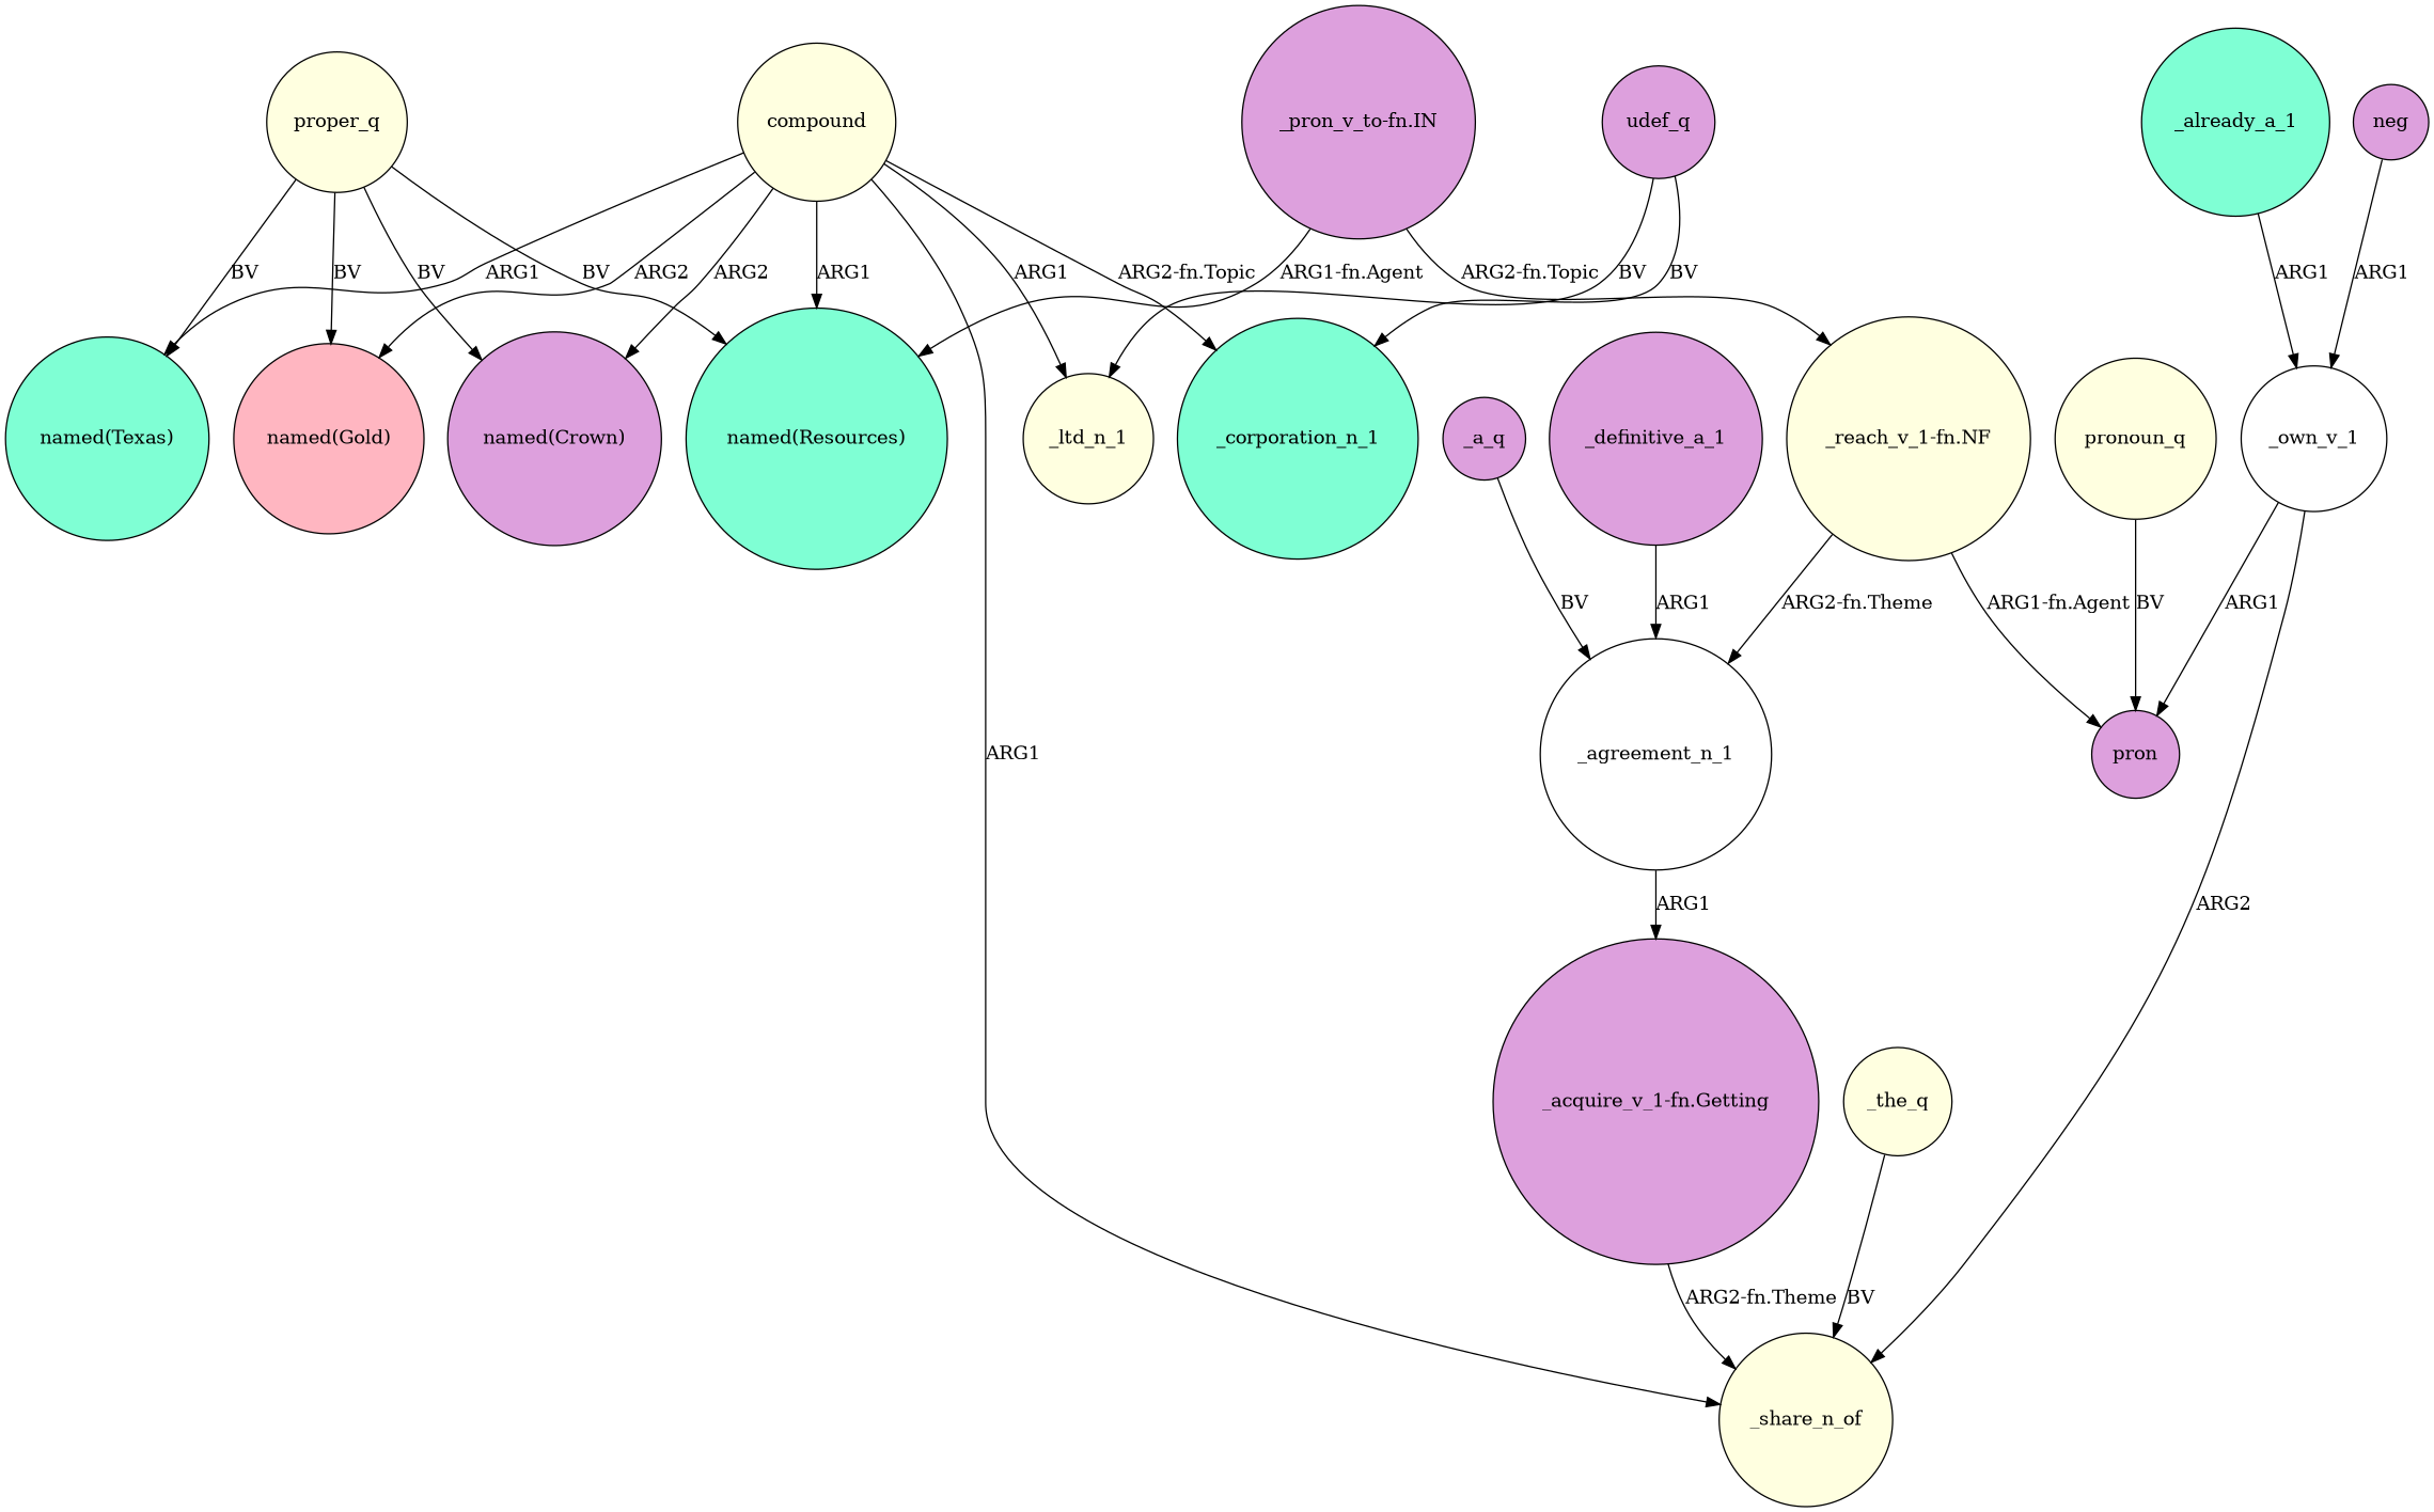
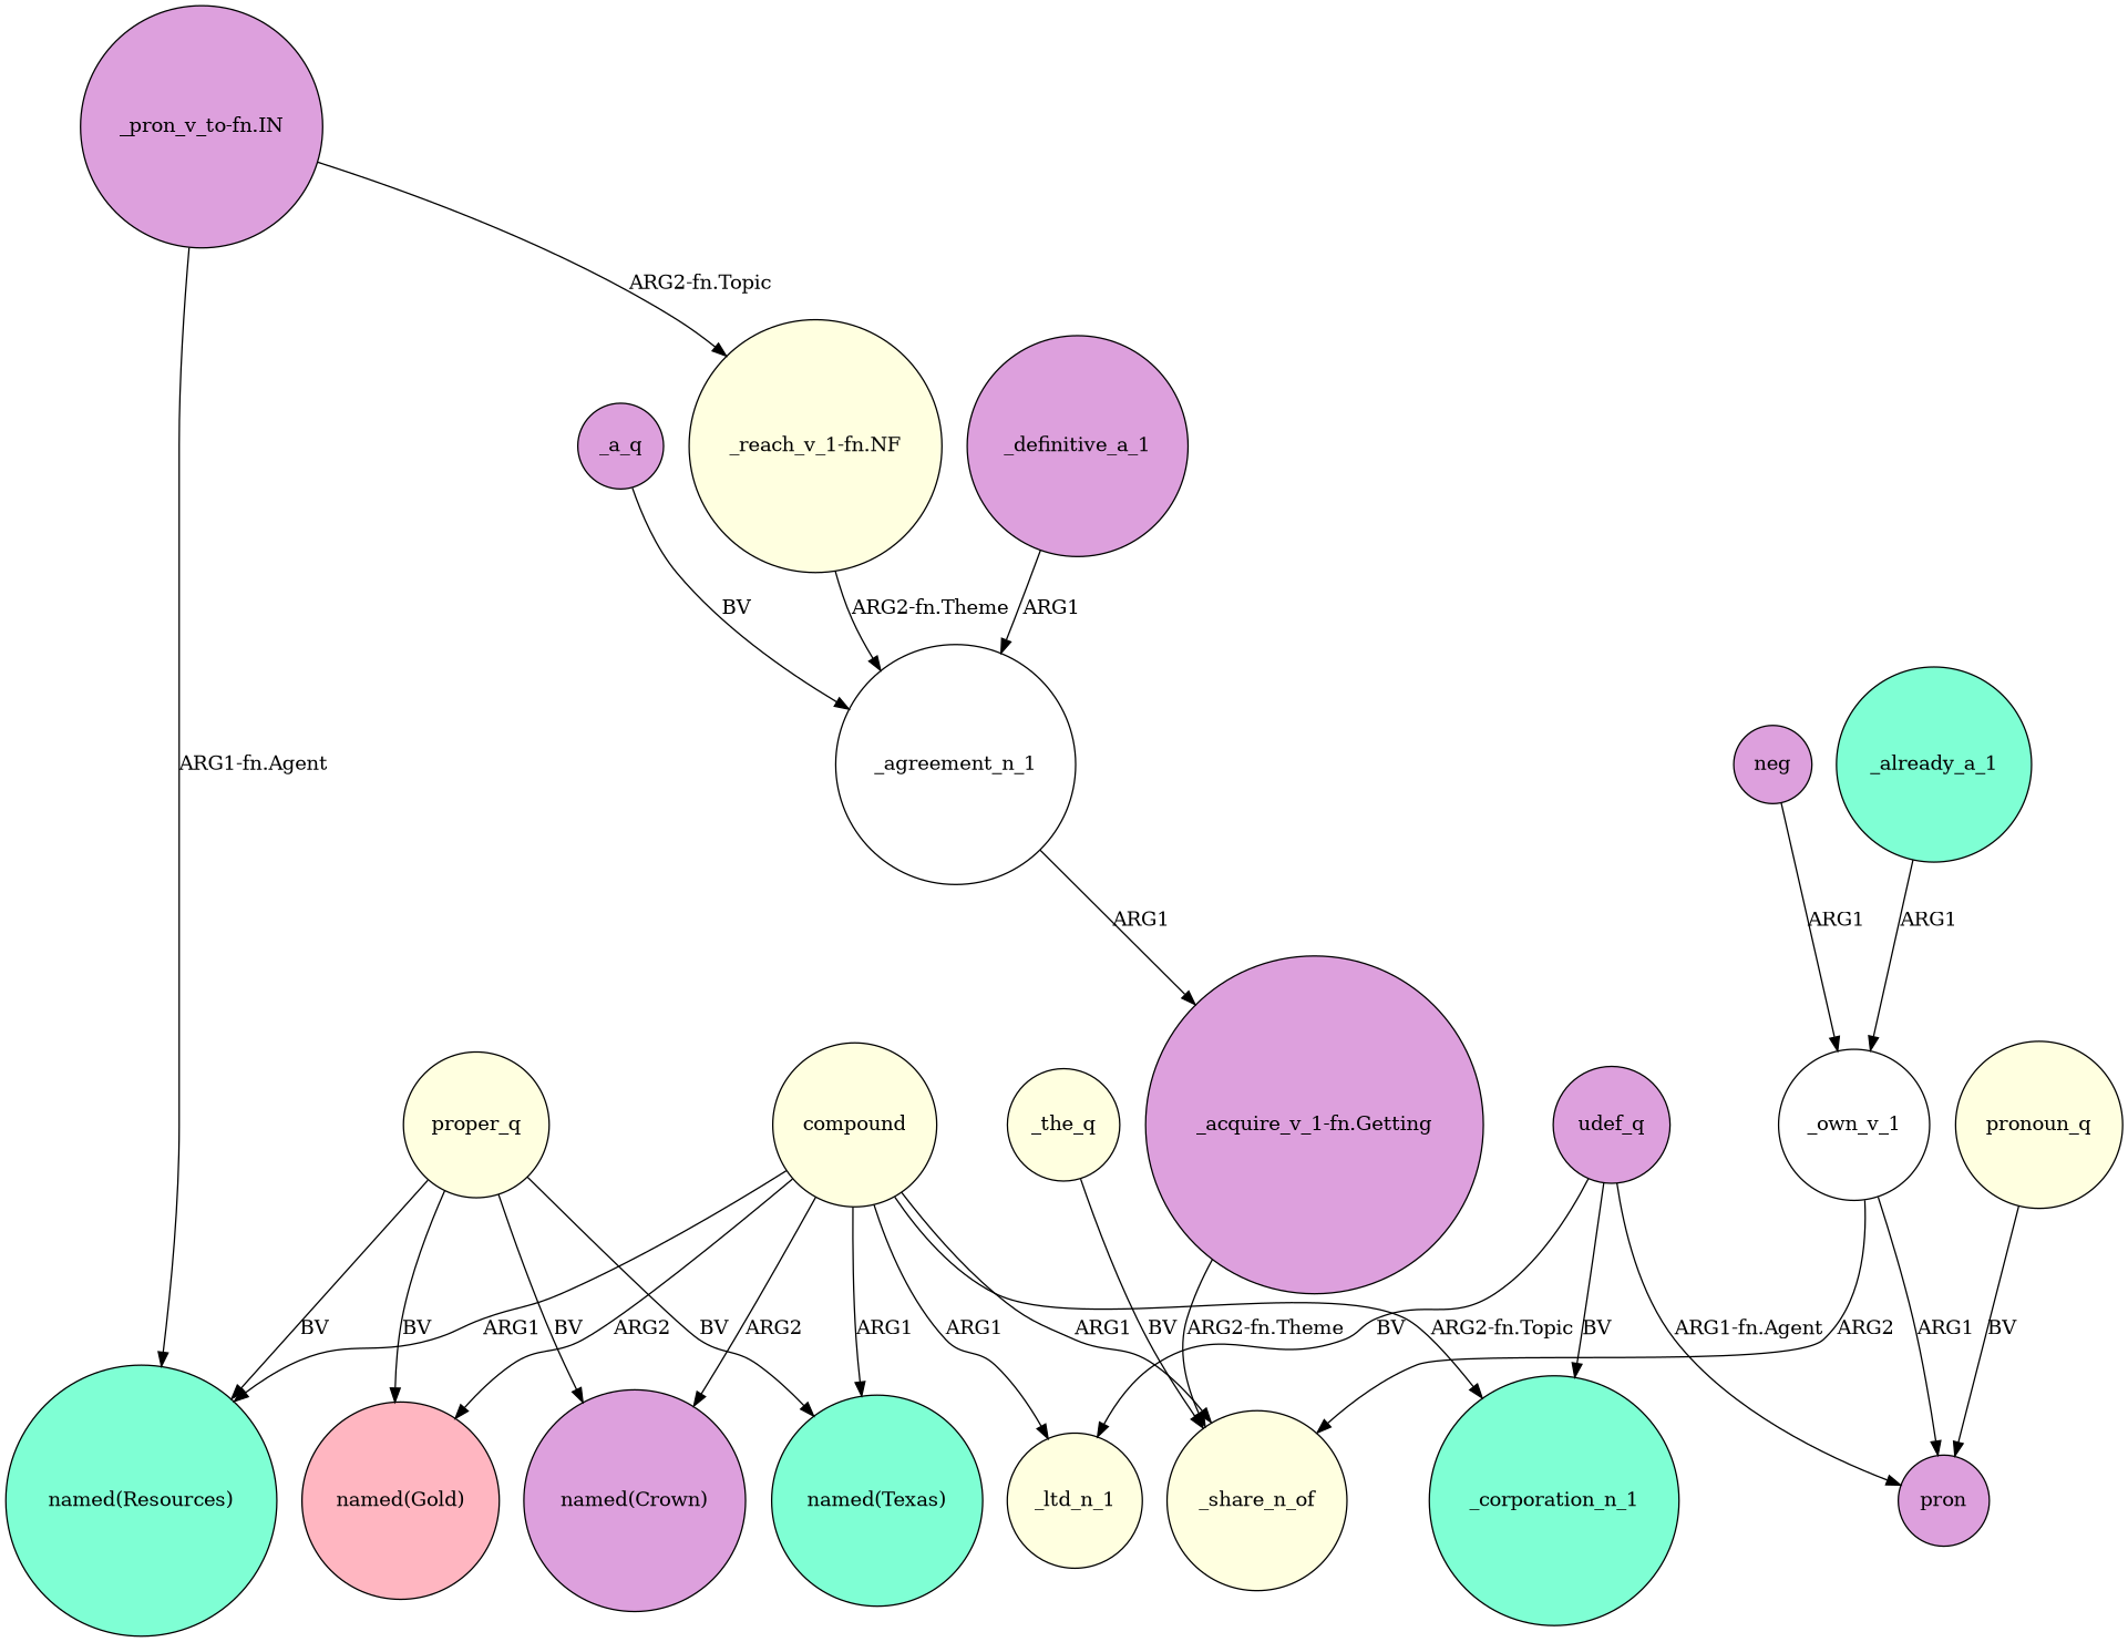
  digraph {
    node [fillcolor=plum shape=circle style=filled]
    compound [fillcolor=lightyellow]
    "named(Resources)" [fillcolor=aquamarine]
    "named(Texas)" [fillcolor=aquamarine]
    "named(Gold)" [fillcolor=lightpink]
    "named(Crown)"
    _share_n_of [fillcolor=lightyellow]
    _corporation_n_1 [fillcolor=aquamarine]
    _ltd_n_1 [fillcolor=lightyellow]
    _own_v_1 [fillcolor=white]
    neg
    pron
    proper_q [fillcolor=lightyellow]
    _the_q [fillcolor=lightyellow]
    "_acquire_v_1-fn.Getting"
    pronoun_q [fillcolor=lightyellow]
    udef_q
    _already_a_1 [fillcolor=aquamarine]
    _agreement_n_1 [fillcolor=white]
    _a_q
    n20 [label="_pron_v_to-fn.IN"]
    "_reach_v_1-fn.NF" [fillcolor=lightyellow]
    _definitive_a_1
    compound -> "named(Resources)" [label=ARG1]
    compound -> "named(Texas)" [label=ARG1]
    compound -> "named(Gold)" [label=ARG2]
    compound -> "named(Crown)" [label=ARG2]
    compound -> _share_n_of [label=ARG1]
    compound -> _corporation_n_1 [label="ARG2-fn.Topic"]
    compound -> _ltd_n_1 [label=ARG1]
    _own_v_1 -> _share_n_of [label=ARG2]
    _own_v_1 -> pron [label=ARG1]
    neg -> _own_v_1 [label=ARG1]
    proper_q -> "named(Resources)" [label=BV]
    proper_q -> "named(Texas)" [label=BV]
    proper_q -> "named(Gold)" [label=BV]
    proper_q -> "named(Crown)" [label=BV]
    _the_q -> _share_n_of [label=BV]
    "_acquire_v_1-fn.Getting" -> _share_n_of [label="ARG2-fn.Theme"]
    pronoun_q -> pron [label=BV]
    udef_q -> _corporation_n_1 [label=BV]
    udef_q -> _ltd_n_1 [label=BV]
    _already_a_1 -> _own_v_1 [label=ARG1]
    _agreement_n_1 -> "_acquire_v_1-fn.Getting" [label=ARG1]
    _a_q -> _agreement_n_1 [label=BV]
    n20 -> "named(Resources)" [label="ARG1-fn.Agent"]
    n20 -> "_reach_v_1-fn.NF" [label="ARG2-fn.Topic"]
-   "_reach_v_1-fn.NF" -> pron [label="ARG1-fn.Agent"]
+   udef_q -> pron [label="ARG1-fn.Agent"]
    "_reach_v_1-fn.NF" -> _agreement_n_1 [label="ARG2-fn.Theme"]
    _definitive_a_1 -> _agreement_n_1 [label=ARG1]
  }
